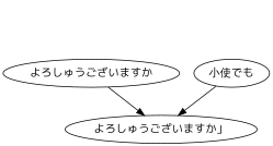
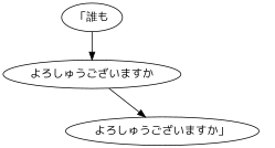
  digraph {
    fontname="DejaVu Sans Mono"
    node [fontname="DejaVu Sans Mono"]
    edge [fontname="DejaVu Sans Mono"]
+   n1 [label="「誰も"]
    n2 [label="よろしゅうございますか"]
    n3 [label="よろしゅうございますか」"]
-   n4 [label="小使でも"]
+   n1 -> n2
    n2 -> n3
-   n4 -> n3
  }
